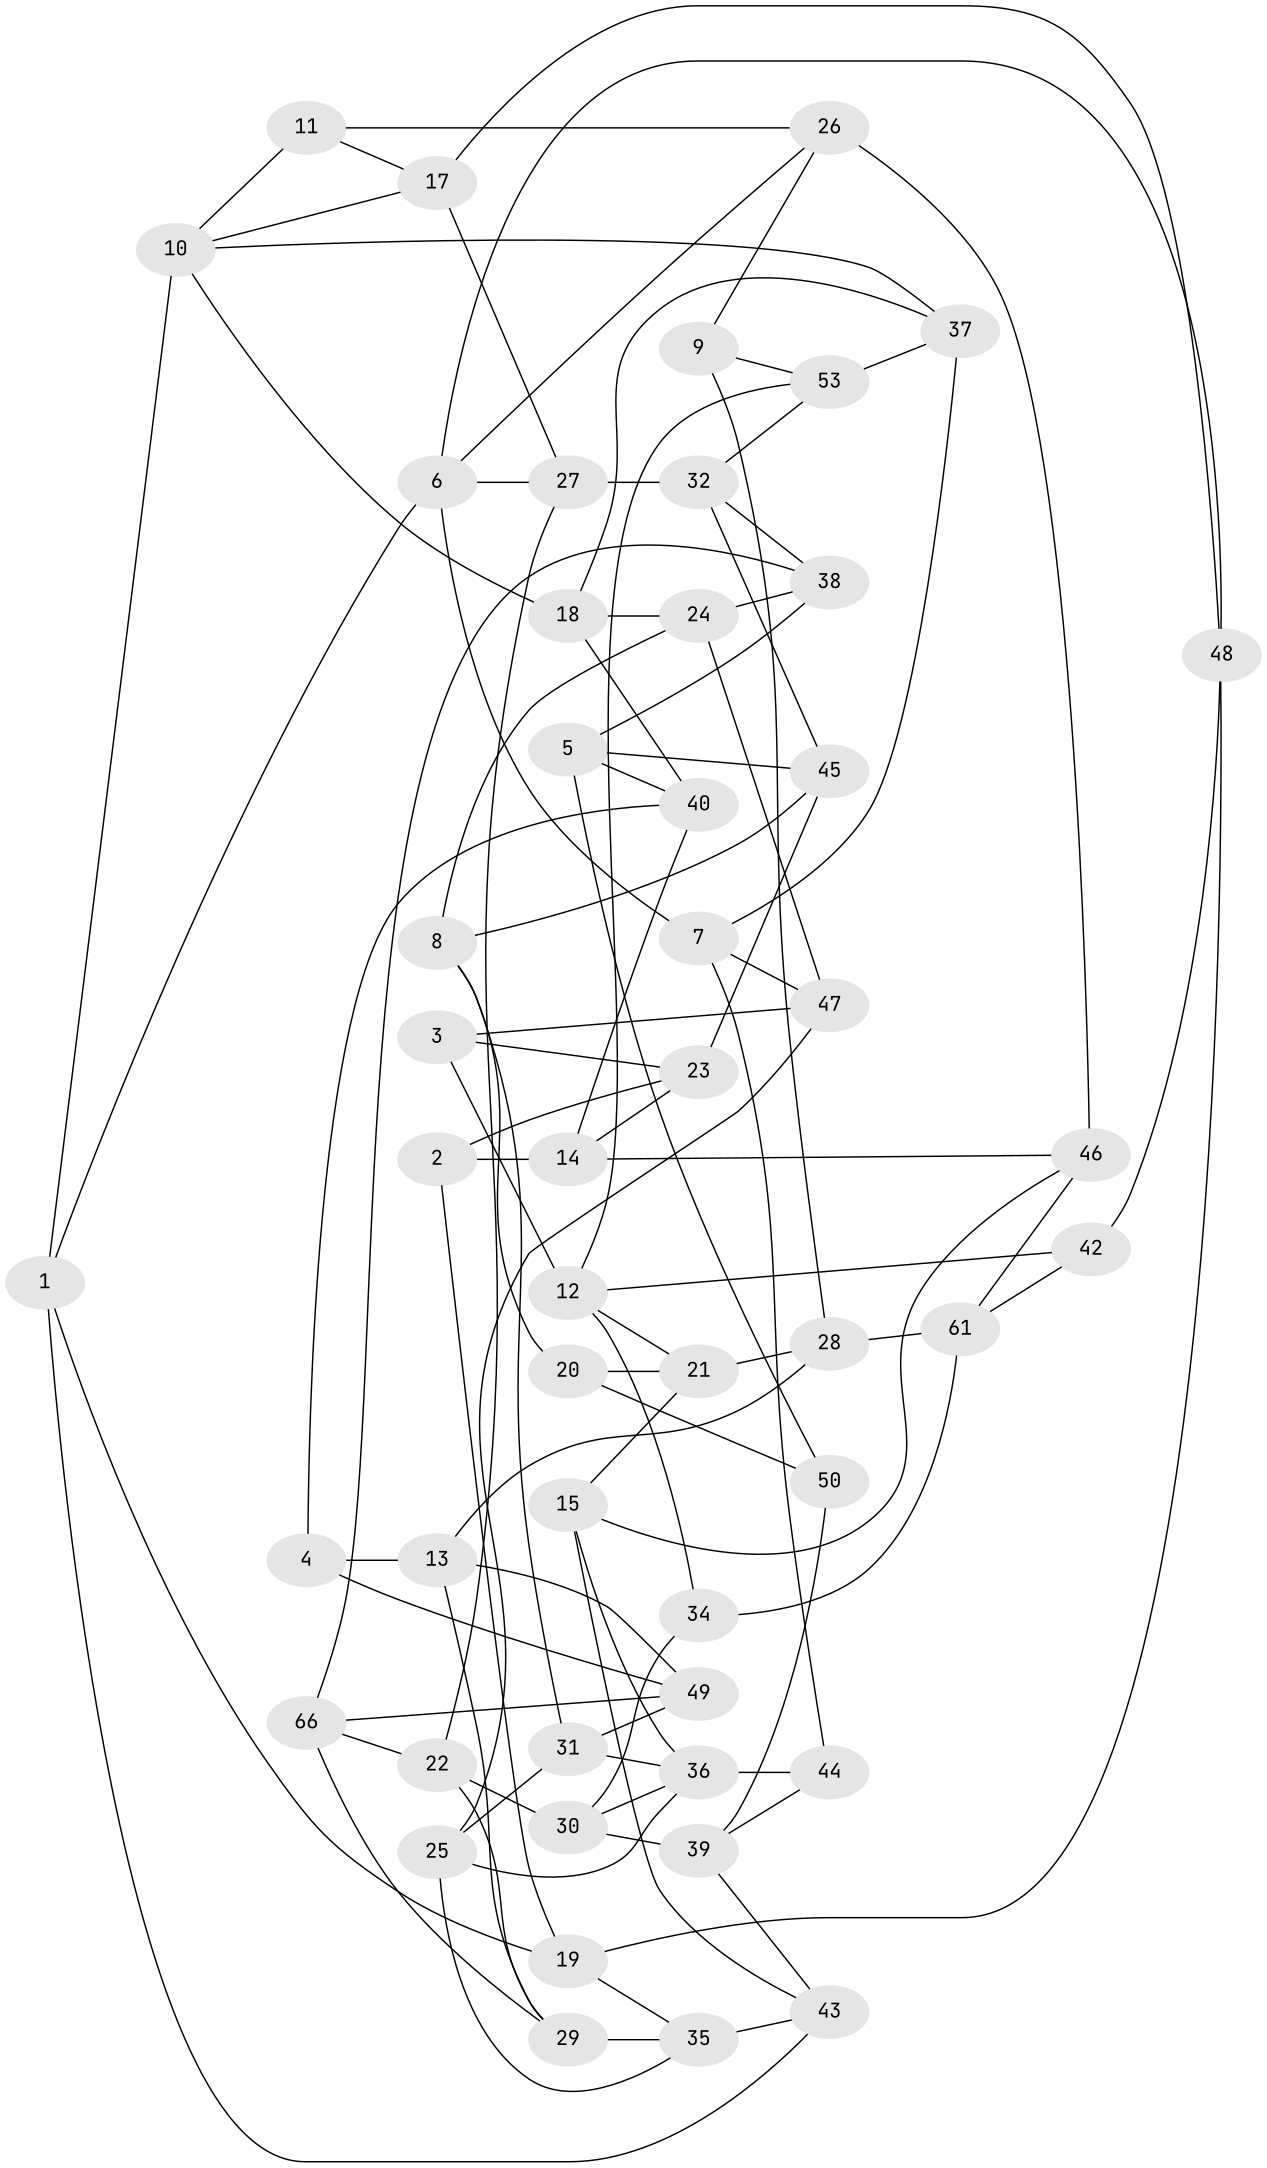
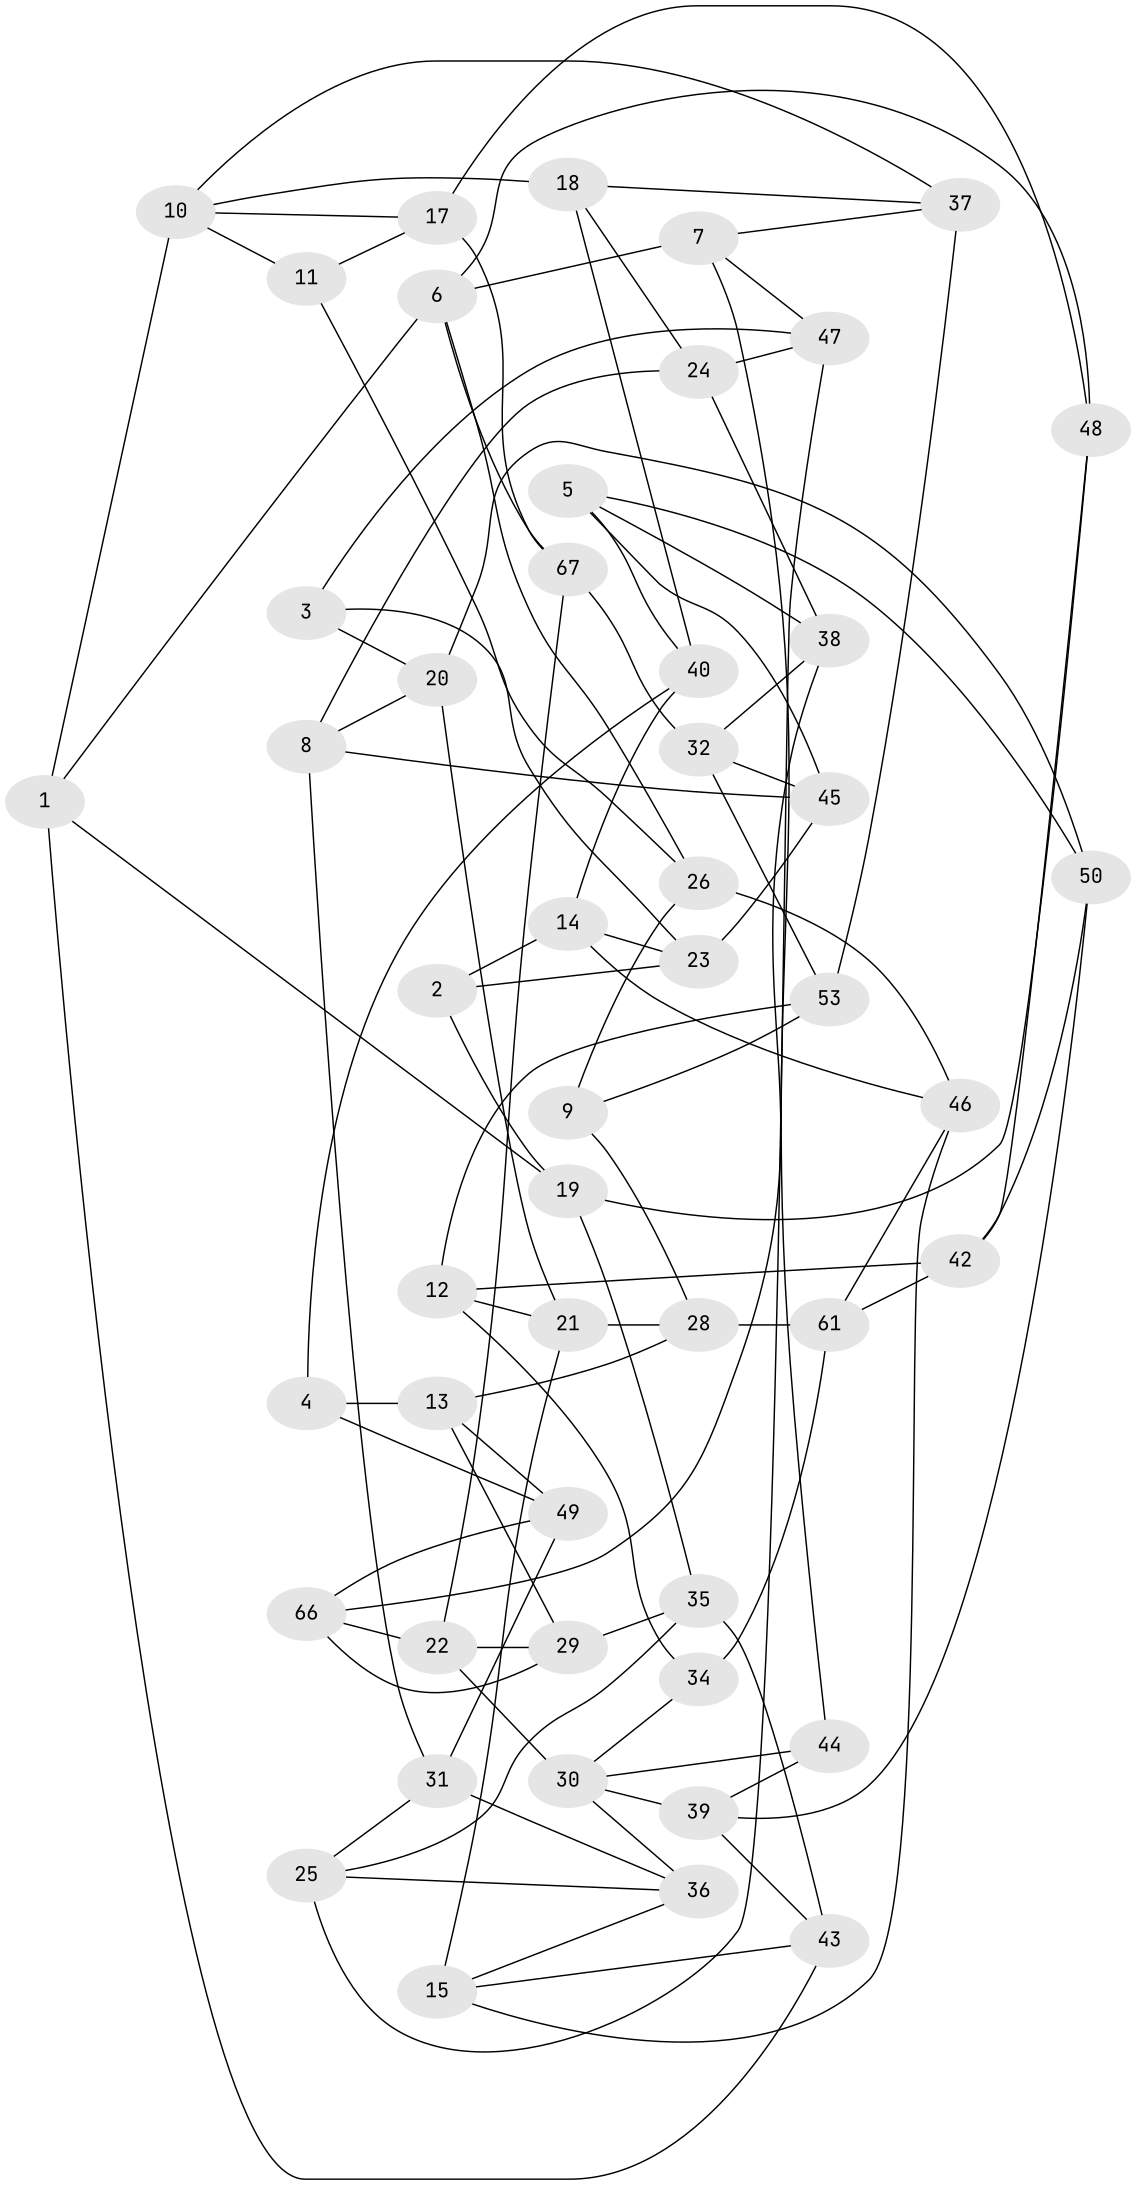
  graph {
    fontname="JetBrains Mono"
    rankdir=LR
    node [color=gray90 fontname="JetBrains Mono" style=filled]
    edge [fontname="JetBrains Mono"]
    1
    6
    10
    19
    43
    48
    7
    26
-   27
+   27 [label=67]
    17
    37
    11
    18
    35
    2
    14
    23
    40
    46
    45
    3
    20
    47
    50
    21
    4
    13
    49
    28
    29
    n31 [label=61]
    34
    5
    38
    44
    32
    8
    24
    31
    36
    9
    n42 [label=53]
    12
    42
    15
    n46 [label=66]
    22
    30
    39
    25
    1 -- 6
    1 -- 10
    1 -- 19
    1 -- 43
    6 -- 48
    6 -- 7
    6 -- 26
    6 -- 27
    10 -- 17
    10 -- 37
    10 -- 11
    10 -- 18
    19 -- 48
    19 -- 35
    7 -- 37
    7 -- 47
    7 -- 44
    26 -- 46
    27 -- 32
    17 -- 48
    17 -- 27
    11 -- 26
    11 -- 17
    18 -- 37
    18 -- 40
    18 -- 24
    35 -- 43
    2 -- 19
    2 -- 14
    2 -- 23
    14 -- 23
    14 -- 40
    14 -- 46
    23 -- 45
    3 -- 23
-   3 -- 12
+   3 -- 20
    3 -- 47
    20 -- 50
    20 -- 21
    21 -- 28
    4 -- 40
    4 -- 13
    4 -- 49
    13 -- 49
    13 -- 28
    13 -- 29
    28 -- n31
    29 -- 35
    n31 -- 46
    n31 -- 42
    34 -- n31
    5 -- 40
    5 -- 45
    5 -- 50
    5 -- 38
    32 -- 45
    32 -- 38
    32 -- n42
    8 -- 45
    8 -- 20
    8 -- 24
    8 -- 31
    24 -- 47
    24 -- 38
    31 -- 49
    31 -- 36
-   36 -- 44
+   30 -- 44
    9 -- 26
    9 -- 28
    9 -- n42
    n42 -- 37
    12 -- 21
    12 -- 34
    12 -- n42
    12 -- 42
    42 -- 48
+   42 -- 50
    15 -- 43
    15 -- 46
    15 -- 21
    15 -- 36
    n46 -- 49
    n46 -- 29
    n46 -- 38
    n46 -- 22
    22 -- 27
    22 -- 29
    22 -- 30
    30 -- 34
    30 -- 36
    30 -- 39
    39 -- 43
    39 -- 50
    39 -- 44
    25 -- 35
    25 -- 47
    25 -- 31
    25 -- 36
  }
